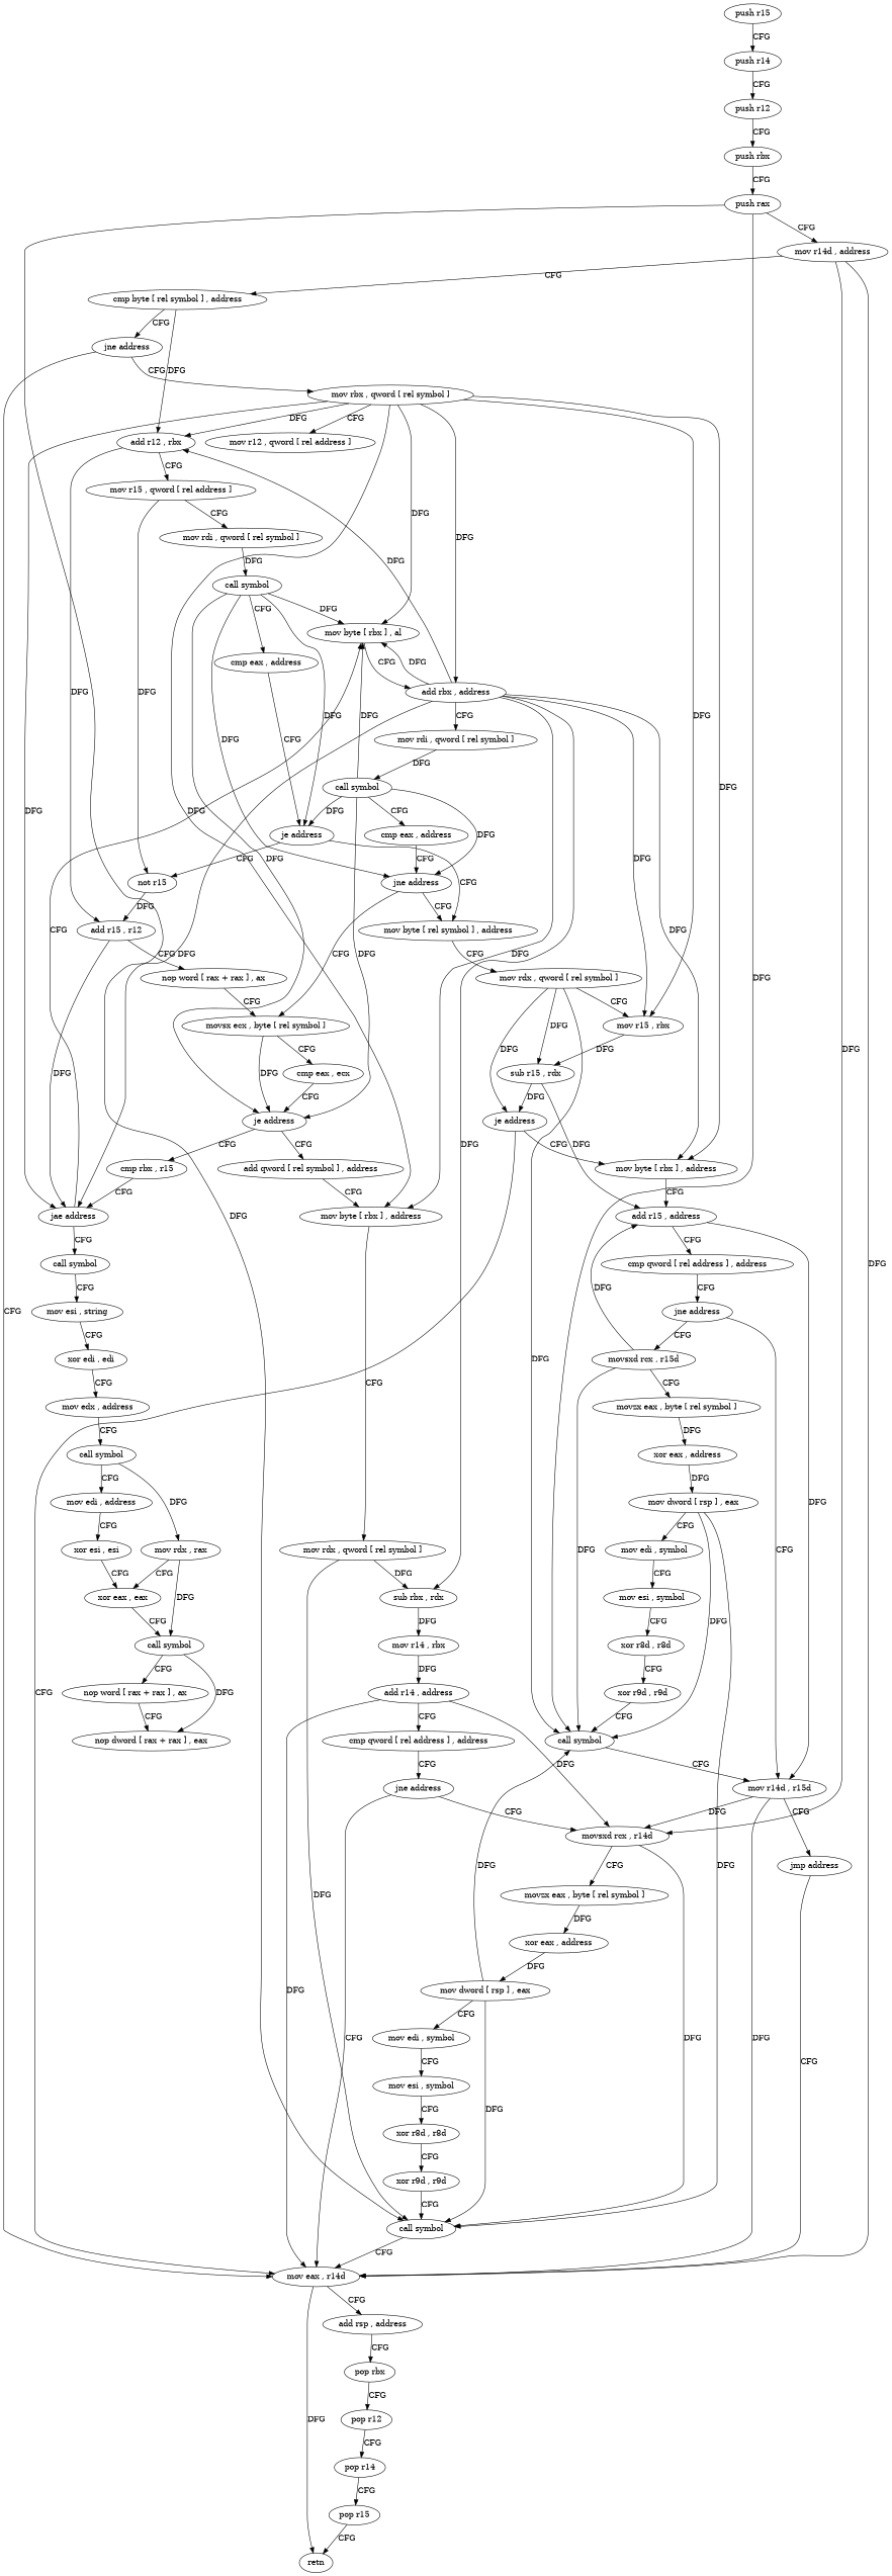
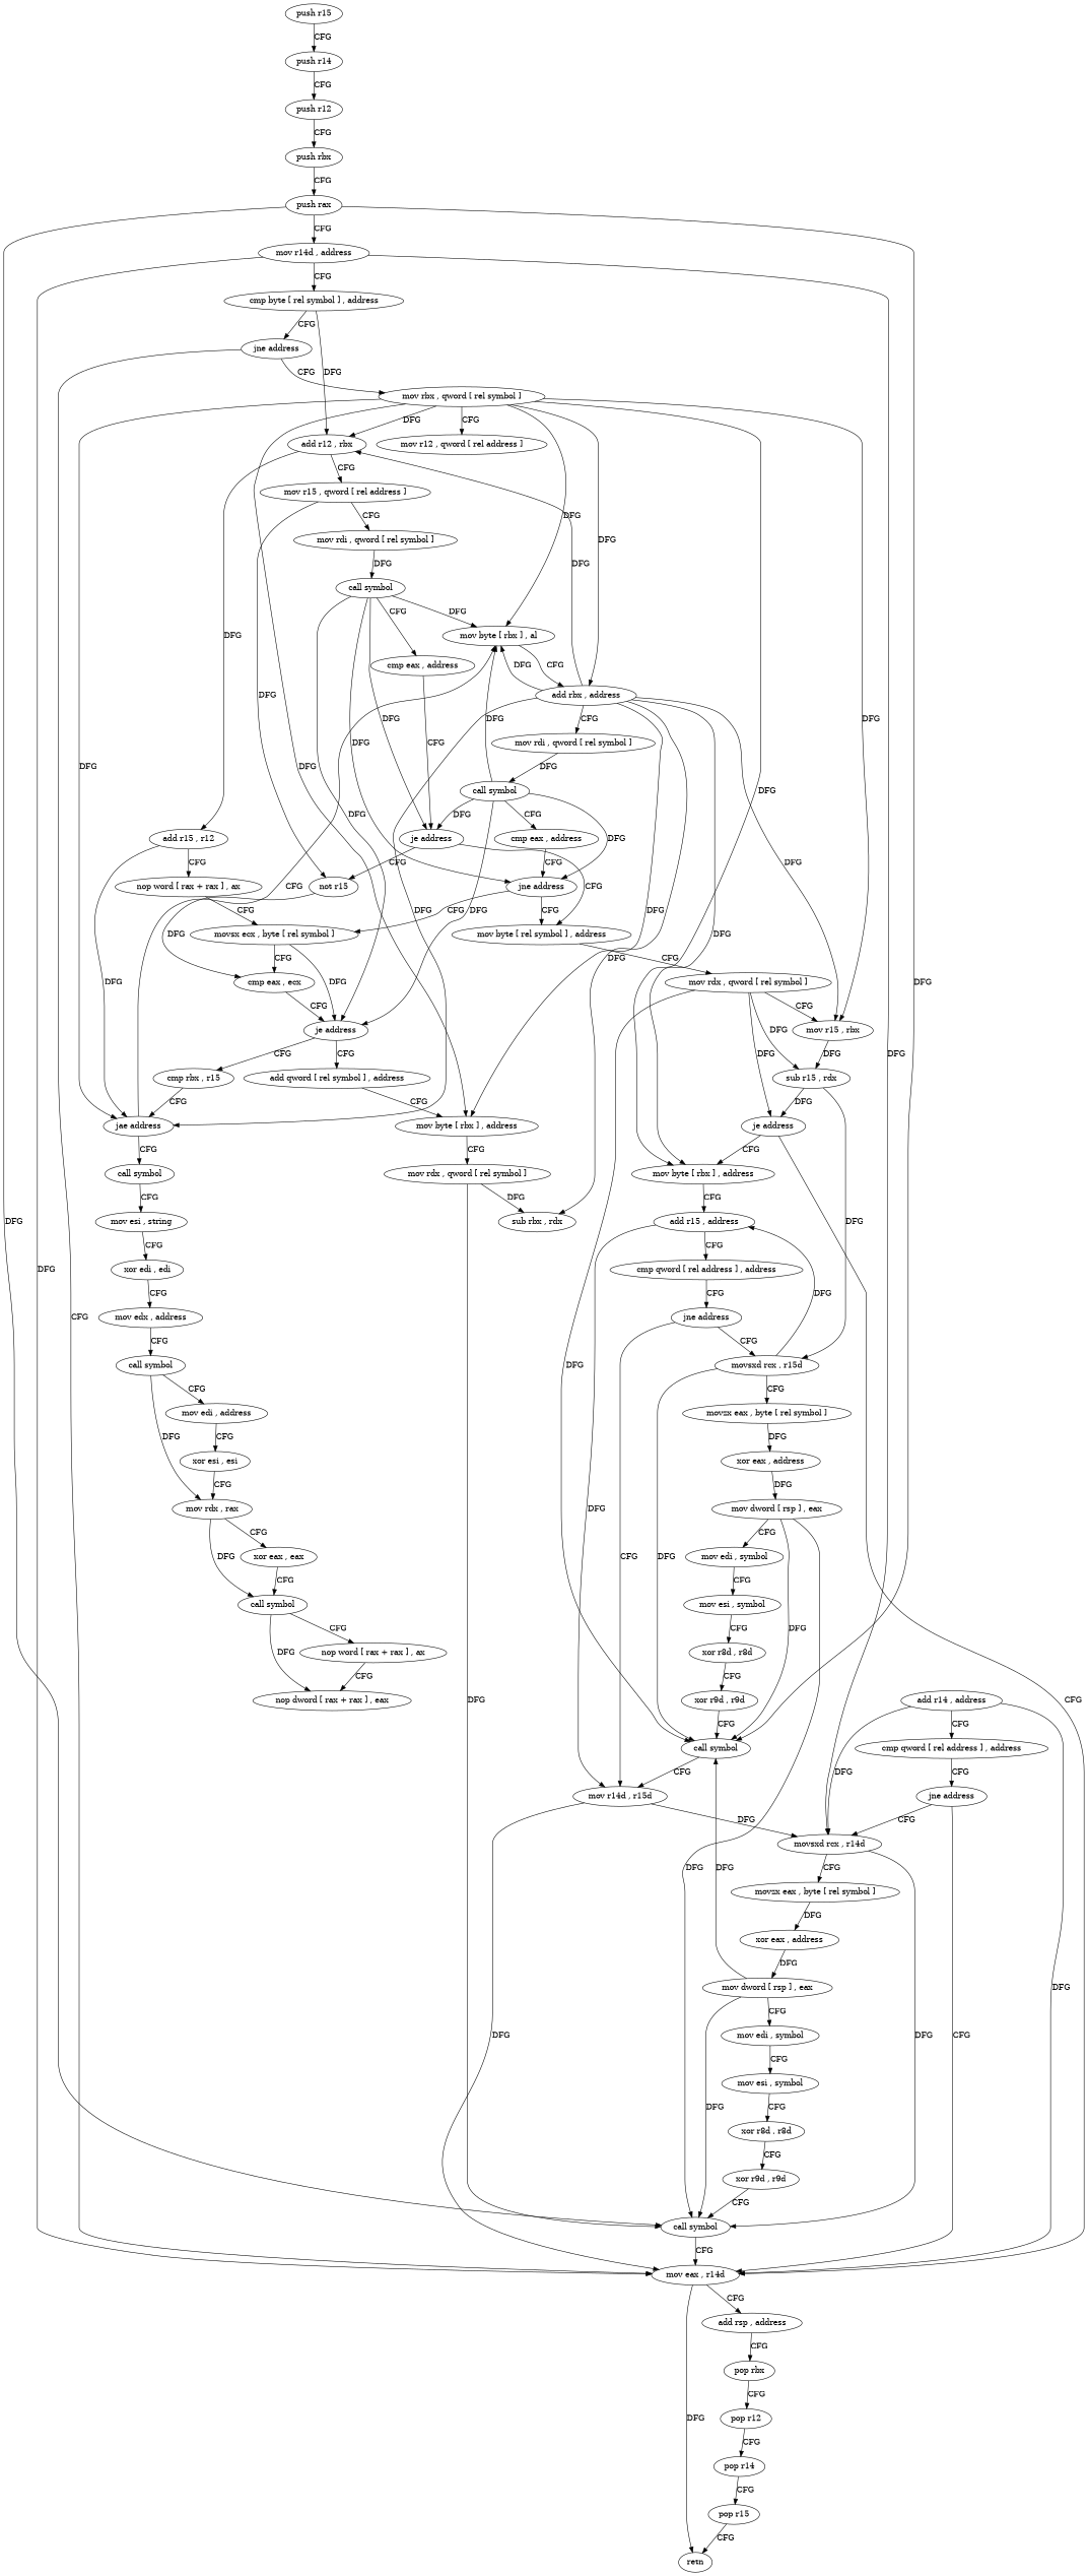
  digraph {
    n1 [label="push r15"]
    n2 [label="push r14"]
    n3 [label="push r12"]
    n4 [label="push rbx"]
    n5 [label="push rax"]
    n6 [label="mov r14d , address"]
    n7 [label="call symbol"]
    n8 [label="call symbol"]
    n9 [label="cmp byte [ rel symbol ] , address"]
    n10 [label="mov eax , r14d"]
    n11 [label="movsxd rcx , r14d"]
    n12 [label="mov r14d , r15d"]
    n13 [label="jne address"]
    n14 [label="add r12 , rbx"]
    n15 [label="add rsp , address"]
    n16 [label=retn]
    n17 [label="movzx eax , byte [ rel symbol ]"]
    n18 [label="mov rbx , qword [ rel symbol ]"]
    n19 [label="mov r12 , qword [ rel address ]"]
    n20 [label="mov r15 , rbx"]
    n21 [label="mov byte [ rbx ] , address"]
    n22 [label="mov byte [ rbx ] , address"]
    n23 [label="jae address"]
    n24 [label="mov byte [ rbx ] , al"]
    n25 [label="add rbx , address"]
    n26 [label="pop rbx"]
    n27 [label="mov r15 , qword [ rel address ]"]
    n28 [label="add r15 , r12"]
    n29 [label="sub r15 , rdx"]
    n30 [label="add r15 , address"]
    n31 [label="mov rdx , qword [ rel symbol ]"]
    n32 [label="sub rbx , rdx"]
-   n33 [label="mov r14 , rbx"]
    n34 [label="call symbol"]
    n35 [label="mov rdi , qword [ rel symbol ]"]
    n36 [label="pop r12"]
    n37 [label="pop r14"]
    n38 [label="pop r15"]
    n39 [label="mov rdi , qword [ rel symbol ]"]
    n40 [label="not r15"]
    n41 [label="nop word [ rax + rax ] , ax"]
    n42 [label="call symbol"]
    n43 [label="cmp eax , address"]
    n44 [label="je address"]
    n45 [label="jne address"]
    n46 [label="je address"]
    n47 [label="mov byte [ rel symbol ] , address"]
    n48 [label="movsx ecx , byte [ rel symbol ]"]
    n49 [label="add qword [ rel symbol ] , address"]
    n50 [label="cmp rbx , r15"]
    n51 [label="mov rdx , qword [ rel symbol ]"]
    n52 [label="je address"]
    n53 [label="cmp qword [ rel address ] , address"]
    n54 [label="cmp eax , ecx"]
    n55 [label="jne address"]
-   n56 [label="jmp address"]
    n57 [label="movsxd rcx , r15d"]
    n58 [label="movzx eax , byte [ rel symbol ]"]
    n59 [label="xor eax , address"]
    n60 [label="add r14 , address"]
    n61 [label="cmp qword [ rel address ] , address"]
    n62 [label="jne address"]
    n63 [label="xor eax , address"]
    n64 [label="mov esi , string"]
    n65 [label="xor edi , edi"]
    n66 [label="mov dword [ rsp ] , eax"]
    n67 [label="mov edi , symbol"]
    n68 [label="mov esi , symbol"]
    n69 [label="xor r8d , r8d"]
    n70 [label="xor r9d , r9d"]
    n71 [label="mov dword [ rsp ] , eax"]
    n72 [label="mov edi , symbol"]
    n73 [label="mov esi , symbol"]
    n74 [label="xor r8d , r8d"]
    n75 [label="xor r9d , r9d"]
    n76 [label="mov edx , address"]
    n77 [label="call symbol"]
    n78 [label="mov edi , address"]
    n79 [label="mov rdx , rax"]
    n80 [label="xor esi , esi"]
    n81 [label="xor eax , eax"]
    n82 [label="call symbol"]
    n83 [label="nop word [ rax + rax ] , ax"]
    n84 [label="nop dword [ rax + rax ] , eax"]
    n85 [label="call symbol"]
    n86 [label="cmp eax , address"]
    n1 -> n2 [label=CFG]
    n2 -> n3 [label=CFG]
    n3 -> n4 [label=CFG]
    n4 -> n5 [label=CFG]
    n5 -> n6 [label=CFG]
    n5 -> n7 [label=DFG]
    n5 -> n8 [label=DFG]
    n6 -> n9 [label=CFG]
    n6 -> n10 [label=DFG]
    n6 -> n11 [label=DFG]
    n7 -> n12 [label=CFG]
    n8 -> n10 [label=CFG]
    n9 -> n13 [label=CFG]
    n9 -> n14 [label=DFG]
    n10 -> n15 [label=CFG]
    n10 -> n16 [label=DFG]
    n11 -> n8 [label=DFG]
    n11 -> n17 [label=CFG]
    n12 -> n10 [label=DFG]
    n12 -> n11 [label=DFG]
-   n12 -> n56 [label=CFG]
    n13 -> n10 [label=CFG]
    n13 -> n18 [label=CFG]
    n14 -> n27 [label=CFG]
    n14 -> n28 [label=DFG]
    n15 -> n26 [label=CFG]
    n17 -> n63 [label=DFG]
    n18 -> n14 [label=DFG]
    n18 -> n19 [label=CFG]
    n18 -> n20 [label=DFG]
    n18 -> n21 [label=DFG]
    n18 -> n22 [label=DFG]
    n18 -> n23 [label=DFG]
    n18 -> n24 [label=DFG]
    n18 -> n25 [label=DFG]
    n20 -> n29 [label=DFG]
    n21 -> n30 [label=CFG]
    n22 -> n31 [label=CFG]
    n23 -> n24 [label=CFG]
    n23 -> n34 [label=CFG]
    n24 -> n25 [label=CFG]
    n25 -> n14 [label=DFG]
    n25 -> n20 [label=DFG]
    n25 -> n21 [label=DFG]
    n25 -> n22 [label=DFG]
    n25 -> n23 [label=DFG]
    n25 -> n24 [label=DFG]
    n25 -> n32 [label=DFG]
    n25 -> n35 [label=CFG]
    n26 -> n36 [label=CFG]
    n27 -> n39 [label=CFG]
    n27 -> n40 [label=DFG]
    n28 -> n23 [label=DFG]
    n28 -> n41 [label=CFG]
-   n29 -> n30 [label=DFG]
+   n29 -> n57 [label=DFG]
    n29 -> n52 [label=DFG]
    n30 -> n12 [label=DFG]
    n30 -> n53 [label=CFG]
    n31 -> n8 [label=DFG]
    n31 -> n32 [label=DFG]
-   n32 -> n33 [label=DFG]
-   n33 -> n60 [label=DFG]
    n34 -> n64 [label=CFG]
    n35 -> n85 [label=DFG]
    n36 -> n37 [label=CFG]
    n37 -> n38 [label=CFG]
    n38 -> n16 [label=CFG]
    n39 -> n42 [label=DFG]
-   n40 -> n28 [label=DFG]
+   n40 -> n54 [label=DFG]
    n41 -> n48 [label=CFG]
    n42 -> n24 [label=DFG]
    n42 -> n43 [label=CFG]
    n42 -> n44 [label=DFG]
    n42 -> n45 [label=DFG]
    n42 -> n46 [label=DFG]
    n43 -> n44 [label=CFG]
    n44 -> n40 [label=CFG]
    n44 -> n47 [label=CFG]
    n45 -> n47 [label=CFG]
    n45 -> n48 [label=CFG]
    n46 -> n49 [label=CFG]
    n46 -> n50 [label=CFG]
    n47 -> n51 [label=CFG]
    n48 -> n46 [label=DFG]
    n48 -> n54 [label=CFG]
    n49 -> n22 [label=CFG]
    n50 -> n23 [label=CFG]
    n51 -> n7 [label=DFG]
    n51 -> n20 [label=CFG]
    n51 -> n29 [label=DFG]
    n51 -> n52 [label=DFG]
    n52 -> n10 [label=CFG]
    n52 -> n21 [label=CFG]
    n53 -> n55 [label=CFG]
    n54 -> n46 [label=CFG]
    n55 -> n12 [label=CFG]
    n55 -> n57 [label=CFG]
-   n56 -> n10 [label=CFG]
    n57 -> n7 [label=DFG]
    n57 -> n30 [label=DFG]
    n57 -> n58 [label=CFG]
    n58 -> n59 [label=DFG]
    n59 -> n66 [label=DFG]
    n60 -> n10 [label=DFG]
    n60 -> n11 [label=DFG]
    n60 -> n61 [label=CFG]
    n61 -> n62 [label=CFG]
    n62 -> n10 [label=CFG]
    n62 -> n11 [label=CFG]
    n63 -> n71 [label=DFG]
    n64 -> n65 [label=CFG]
    n65 -> n76 [label=CFG]
    n66 -> n7 [label=DFG]
    n66 -> n8 [label=DFG]
    n66 -> n67 [label=CFG]
    n67 -> n68 [label=CFG]
    n68 -> n69 [label=CFG]
    n69 -> n70 [label=CFG]
    n70 -> n7 [label=CFG]
    n71 -> n7 [label=DFG]
    n71 -> n8 [label=DFG]
    n71 -> n72 [label=CFG]
    n72 -> n73 [label=CFG]
    n73 -> n74 [label=CFG]
    n74 -> n75 [label=CFG]
    n75 -> n8 [label=CFG]
    n76 -> n77 [label=CFG]
    n77 -> n78 [label=CFG]
    n77 -> n79 [label=DFG]
    n78 -> n80 [label=CFG]
    n79 -> n81 [label=CFG]
    n79 -> n82 [label=DFG]
-   n80 -> n81 [label=CFG]
+   n80 -> n79 [label=CFG]
    n81 -> n82 [label=CFG]
    n82 -> n83 [label=CFG]
    n82 -> n84 [label=DFG]
    n83 -> n84 [label=CFG]
    n85 -> n24 [label=DFG]
    n85 -> n44 [label=DFG]
    n85 -> n45 [label=DFG]
    n85 -> n46 [label=DFG]
    n85 -> n86 [label=CFG]
    n86 -> n45 [label=CFG]
  }
